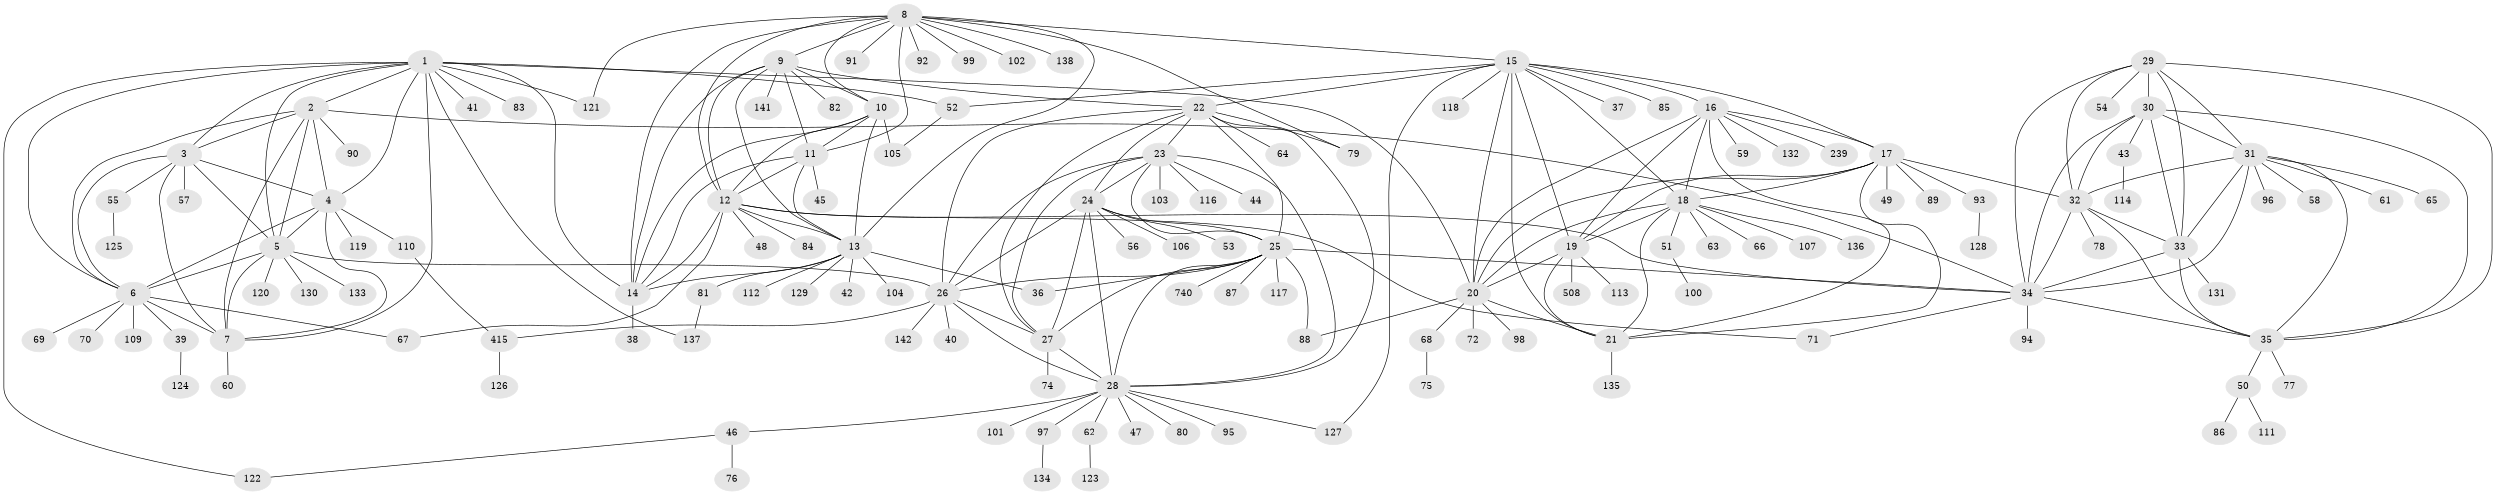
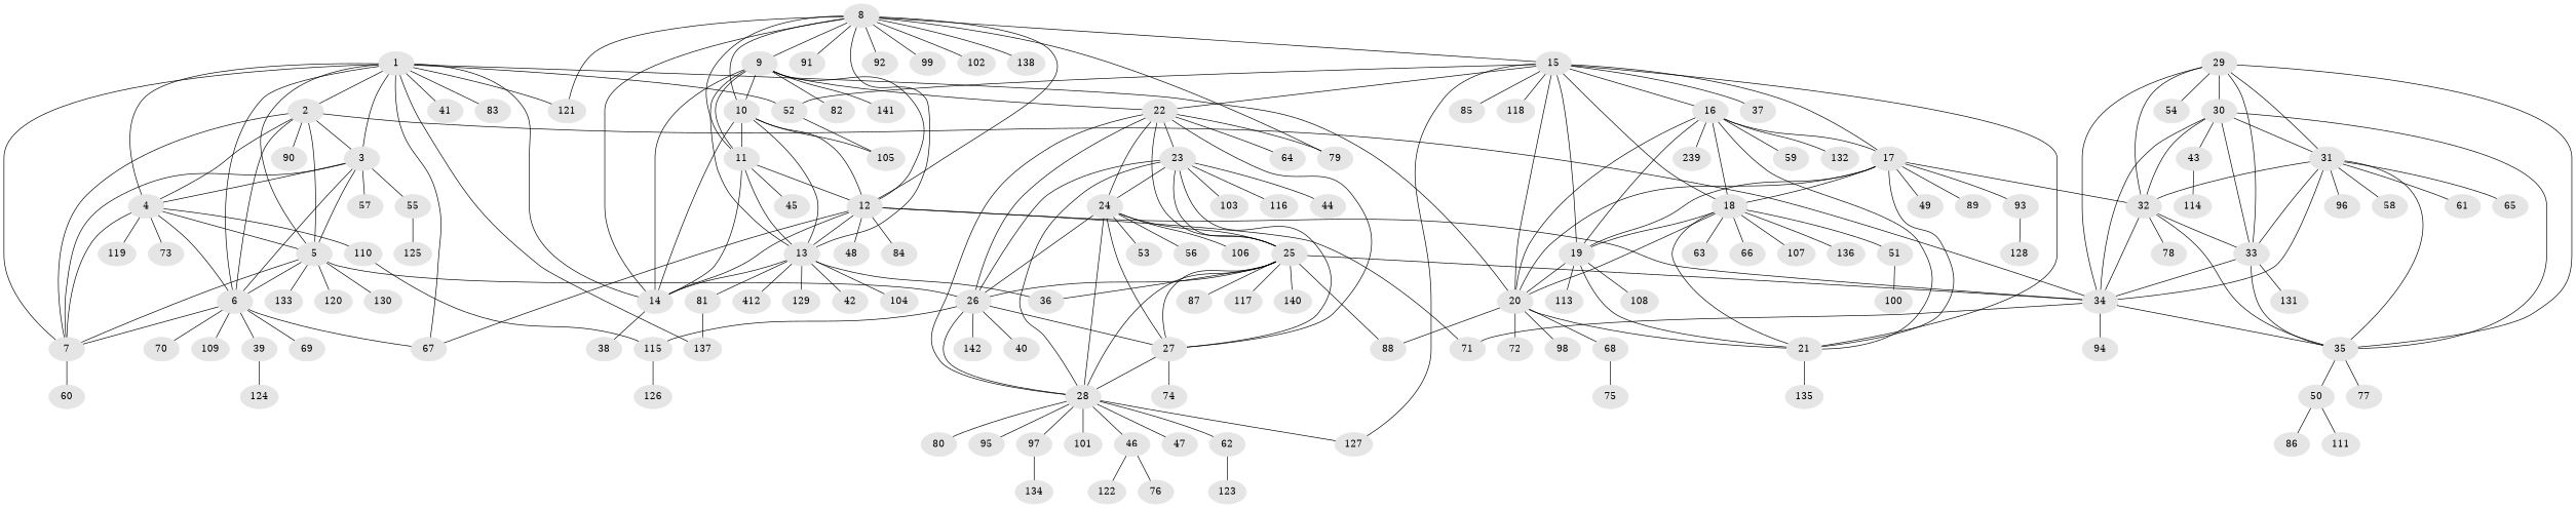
  graph {
    node [color=gray90 style=filled]
    1
    2
    3
    4
    5
    6
    7
    14
    20
    41
    52
    83
    121
    122
    137
    34
    90
    55
    57
+   73
    110
    119
    26
    120
    130
    133
    39
    67
    69
    70
    109
    60
    38
    21
    68
    72
    88
    98
    105
    71
    35
    94
    125
-   115 [label=415]
+   115
    27
    28
    40
    142
    124
    8
    9
    10
    11
    12
    13
    15
    79
    91
    92
    99
    102
    138
    22
    82
    141
    45
    48
    84
    36
    42
    81
    104
-   112
+   112 [label=412]
    129
    16
    17
    18
    19
    37
    85
    118
    127
    23
    24
    25
    64
    59
    132
    n89 [label=239]
    32
    49
    89
    93
    51
    63
    66
    107
    136
-   108 [label=508]
+   108
    113
    135
    33
    78
    128
    100
    75
    44
    103
    116
    53
    56
    106
    87
    117
-   140 [label=740]
+   140
    74
    46
    47
    62
    80
    95
    97
    101
    126
    76
    123
    134
    29
    30
    31
    54
    43
    58
    61
    65
    96
    131
    50
    77
    114
    86
    111
    1 -- 2
    1 -- 3
    1 -- 4
    1 -- 5
    1 -- 6
    1 -- 7
    1 -- 14
    1 -- 20
    1 -- 41
    1 -- 52
    1 -- 83
    1 -- 121
-   1 -- 122
+   1 -- 67
    1 -- 137
    2 -- 3
    2 -- 4
    2 -- 5
    2 -- 6
    2 -- 7
    2 -- 34
    2 -- 90
    3 -- 4
    3 -- 5
    3 -- 6
    3 -- 7
    3 -- 55
    3 -- 57
    4 -- 5
    4 -- 6
    4 -- 7
+   4 -- 73
    4 -- 110
    4 -- 119
    5 -- 6
    5 -- 7
    5 -- 26
    5 -- 120
    5 -- 130
    5 -- 133
    6 -- 7
    6 -- 39
    6 -- 67
    6 -- 69
    6 -- 70
    6 -- 109
    7 -- 60
    14 -- 38
    20 -- 21
    20 -- 68
    20 -- 72
    20 -- 88
    20 -- 98
    52 -- 105
    34 -- 71
    34 -- 35
    34 -- 94
    55 -- 125
    110 -- 115
    26 -- 115
    26 -- 27
    26 -- 28
    26 -- 40
    26 -- 142
    39 -- 124
    21 -- 135
    68 -- 75
    35 -- 50
    35 -- 77
    115 -- 126
    27 -- 28
    27 -- 74
    28 -- 127
    28 -- 46
    28 -- 47
    28 -- 62
    28 -- 80
    28 -- 95
    28 -- 97
    28 -- 101
    8 -- 14
    8 -- 121
    8 -- 9
    8 -- 10
    8 -- 11
    8 -- 12
    8 -- 13
    8 -- 15
    8 -- 79
    8 -- 91
    8 -- 92
    8 -- 99
    8 -- 102
    8 -- 138
    9 -- 14
    9 -- 10
    9 -- 11
    9 -- 12
    9 -- 13
    9 -- 22
    9 -- 82
    9 -- 141
    10 -- 14
    10 -- 105
    10 -- 11
    10 -- 12
    10 -- 13
    11 -- 14
    11 -- 12
    11 -- 13
    11 -- 45
    12 -- 14
    12 -- 34
    12 -- 67
    12 -- 71
    12 -- 13
    12 -- 48
    12 -- 84
    13 -- 14
    13 -- 36
    13 -- 42
    13 -- 81
    13 -- 104
    13 -- 112
    13 -- 129
    15 -- 20
    15 -- 52
    15 -- 21
    15 -- 22
    15 -- 16
    15 -- 17
    15 -- 18
    15 -- 19
    15 -- 37
    15 -- 85
    15 -- 118
    15 -- 127
    22 -- 26
    22 -- 27
    22 -- 28
    22 -- 79
    22 -- 23
    22 -- 24
    22 -- 25
    22 -- 64
    81 -- 137
    16 -- 20
    16 -- 21
    16 -- 17
    16 -- 18
    16 -- 19
    16 -- 59
    16 -- 132
    16 -- n89
    17 -- 20
    17 -- 21
    17 -- 18
    17 -- 19
    17 -- 32
    17 -- 49
    17 -- 89
    17 -- 93
    18 -- 20
    18 -- 21
    18 -- 19
    18 -- 51
    18 -- 63
    18 -- 66
    18 -- 107
    18 -- 136
    19 -- 20
    19 -- 21
    19 -- 108
    19 -- 113
    23 -- 26
    23 -- 27
    23 -- 28
    23 -- 24
    23 -- 25
    23 -- 44
    23 -- 103
    23 -- 116
    24 -- 26
    24 -- 27
    24 -- 28
    24 -- 25
    24 -- 53
    24 -- 56
    24 -- 106
    25 -- 34
    25 -- 26
    25 -- 88
    25 -- 27
    25 -- 28
    25 -- 36
    25 -- 87
    25 -- 117
    25 -- 140
    32 -- 34
    32 -- 35
    32 -- 33
    32 -- 78
    93 -- 128
    51 -- 100
    33 -- 34
    33 -- 35
    33 -- 131
    46 -- 122
    46 -- 76
    62 -- 123
    97 -- 134
    29 -- 34
    29 -- 35
    29 -- 32
    29 -- 33
    29 -- 30
    29 -- 31
    29 -- 54
    30 -- 34
    30 -- 35
    30 -- 32
    30 -- 33
    30 -- 31
    30 -- 43
    31 -- 34
    31 -- 35
    31 -- 32
    31 -- 33
    31 -- 58
    31 -- 61
    31 -- 65
    31 -- 96
    43 -- 114
    50 -- 86
    50 -- 111
  }
